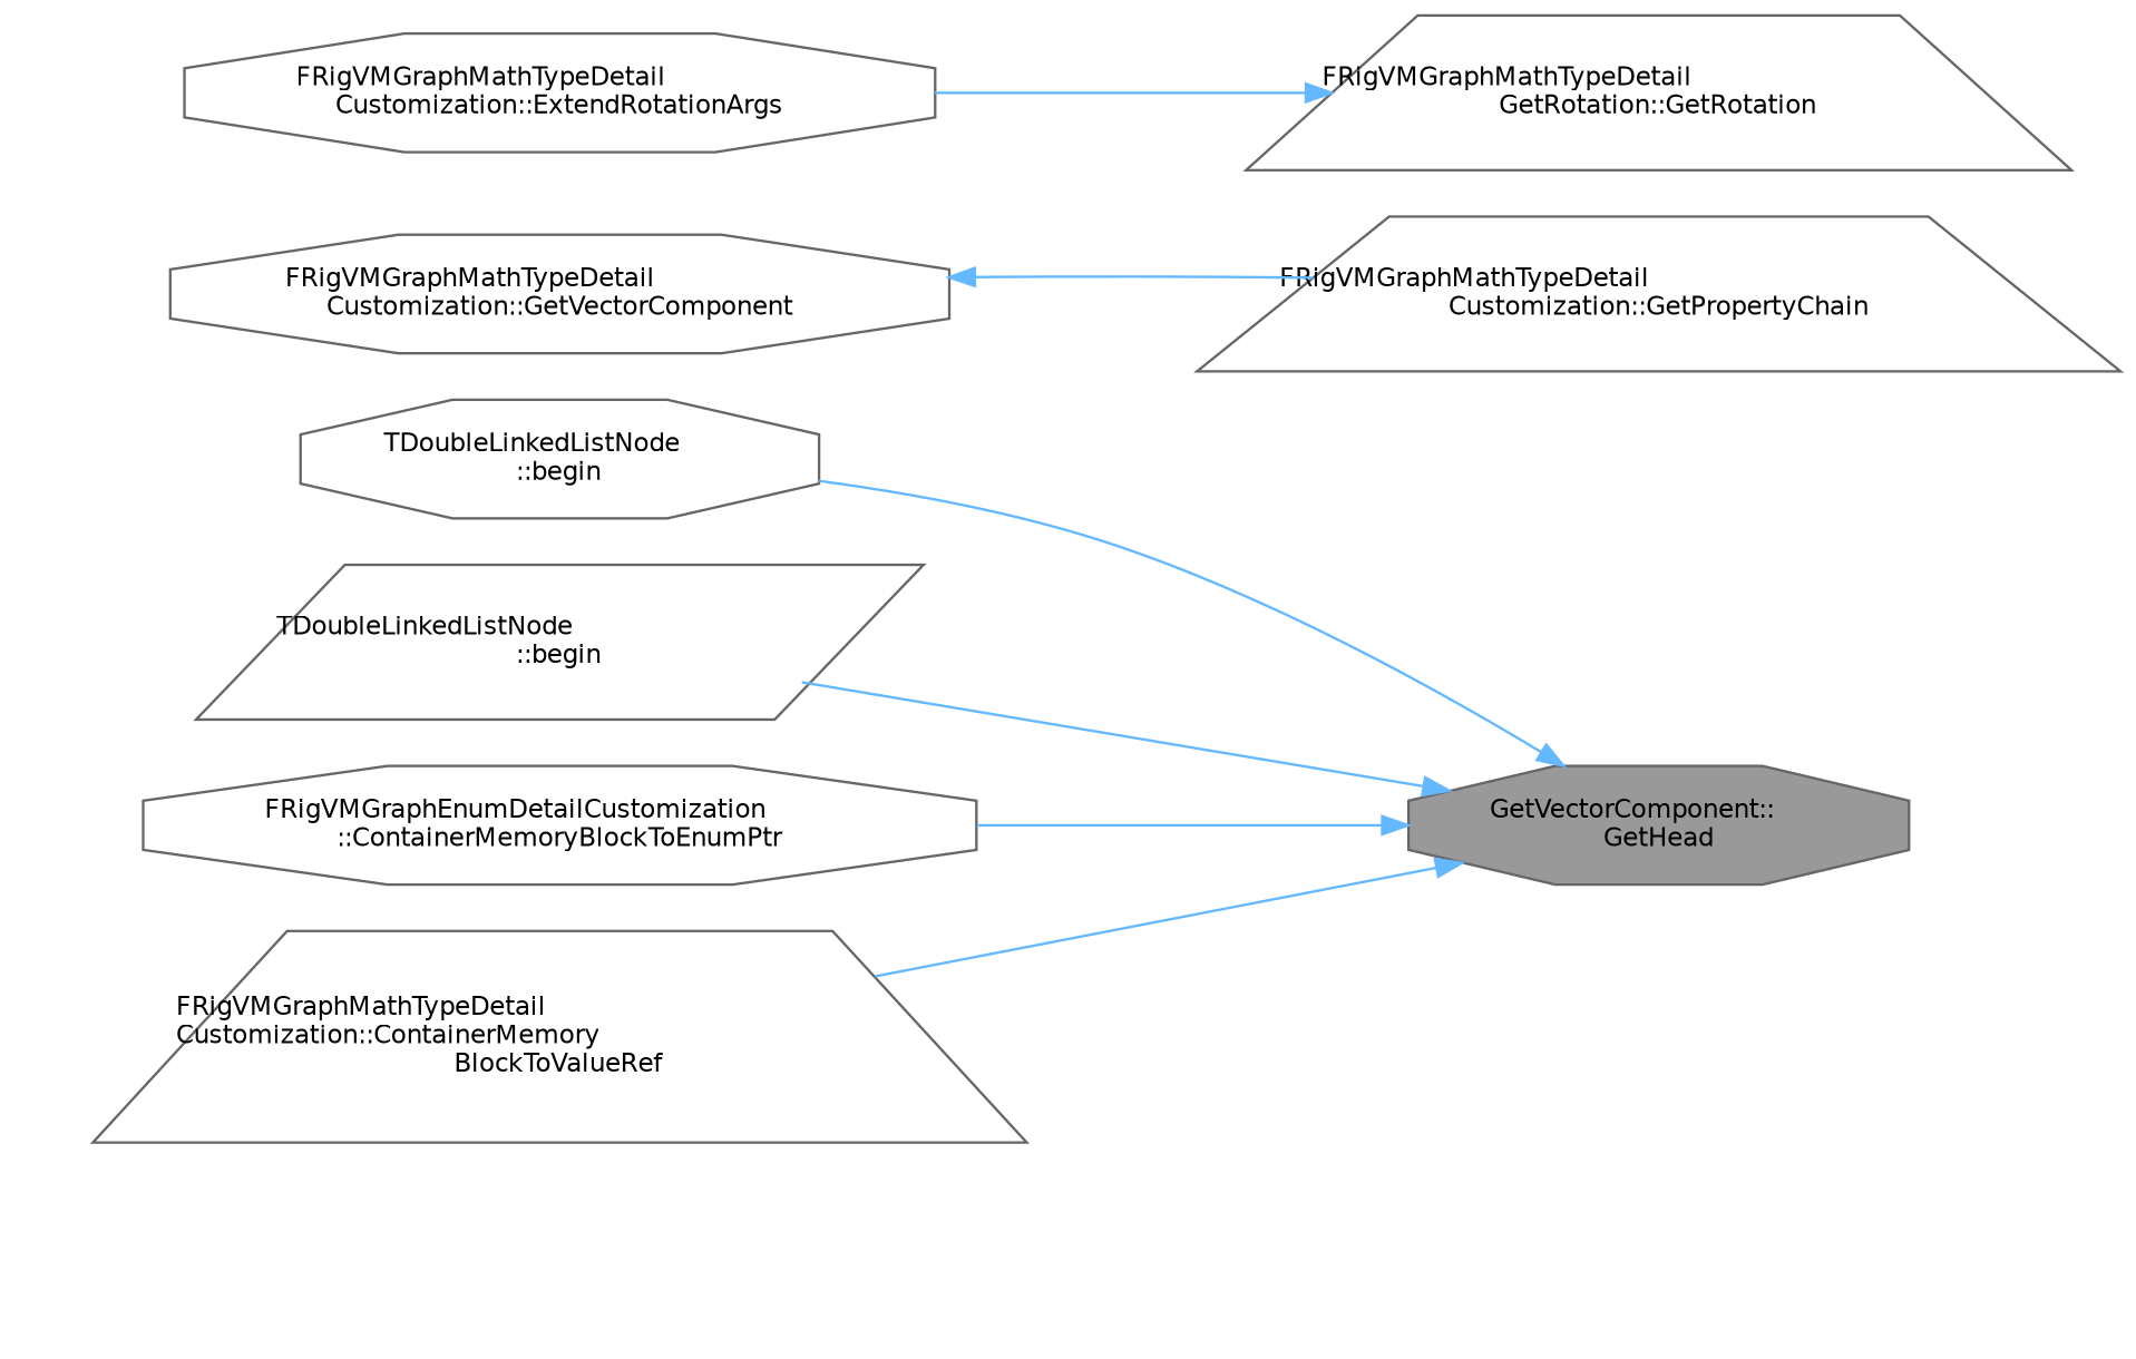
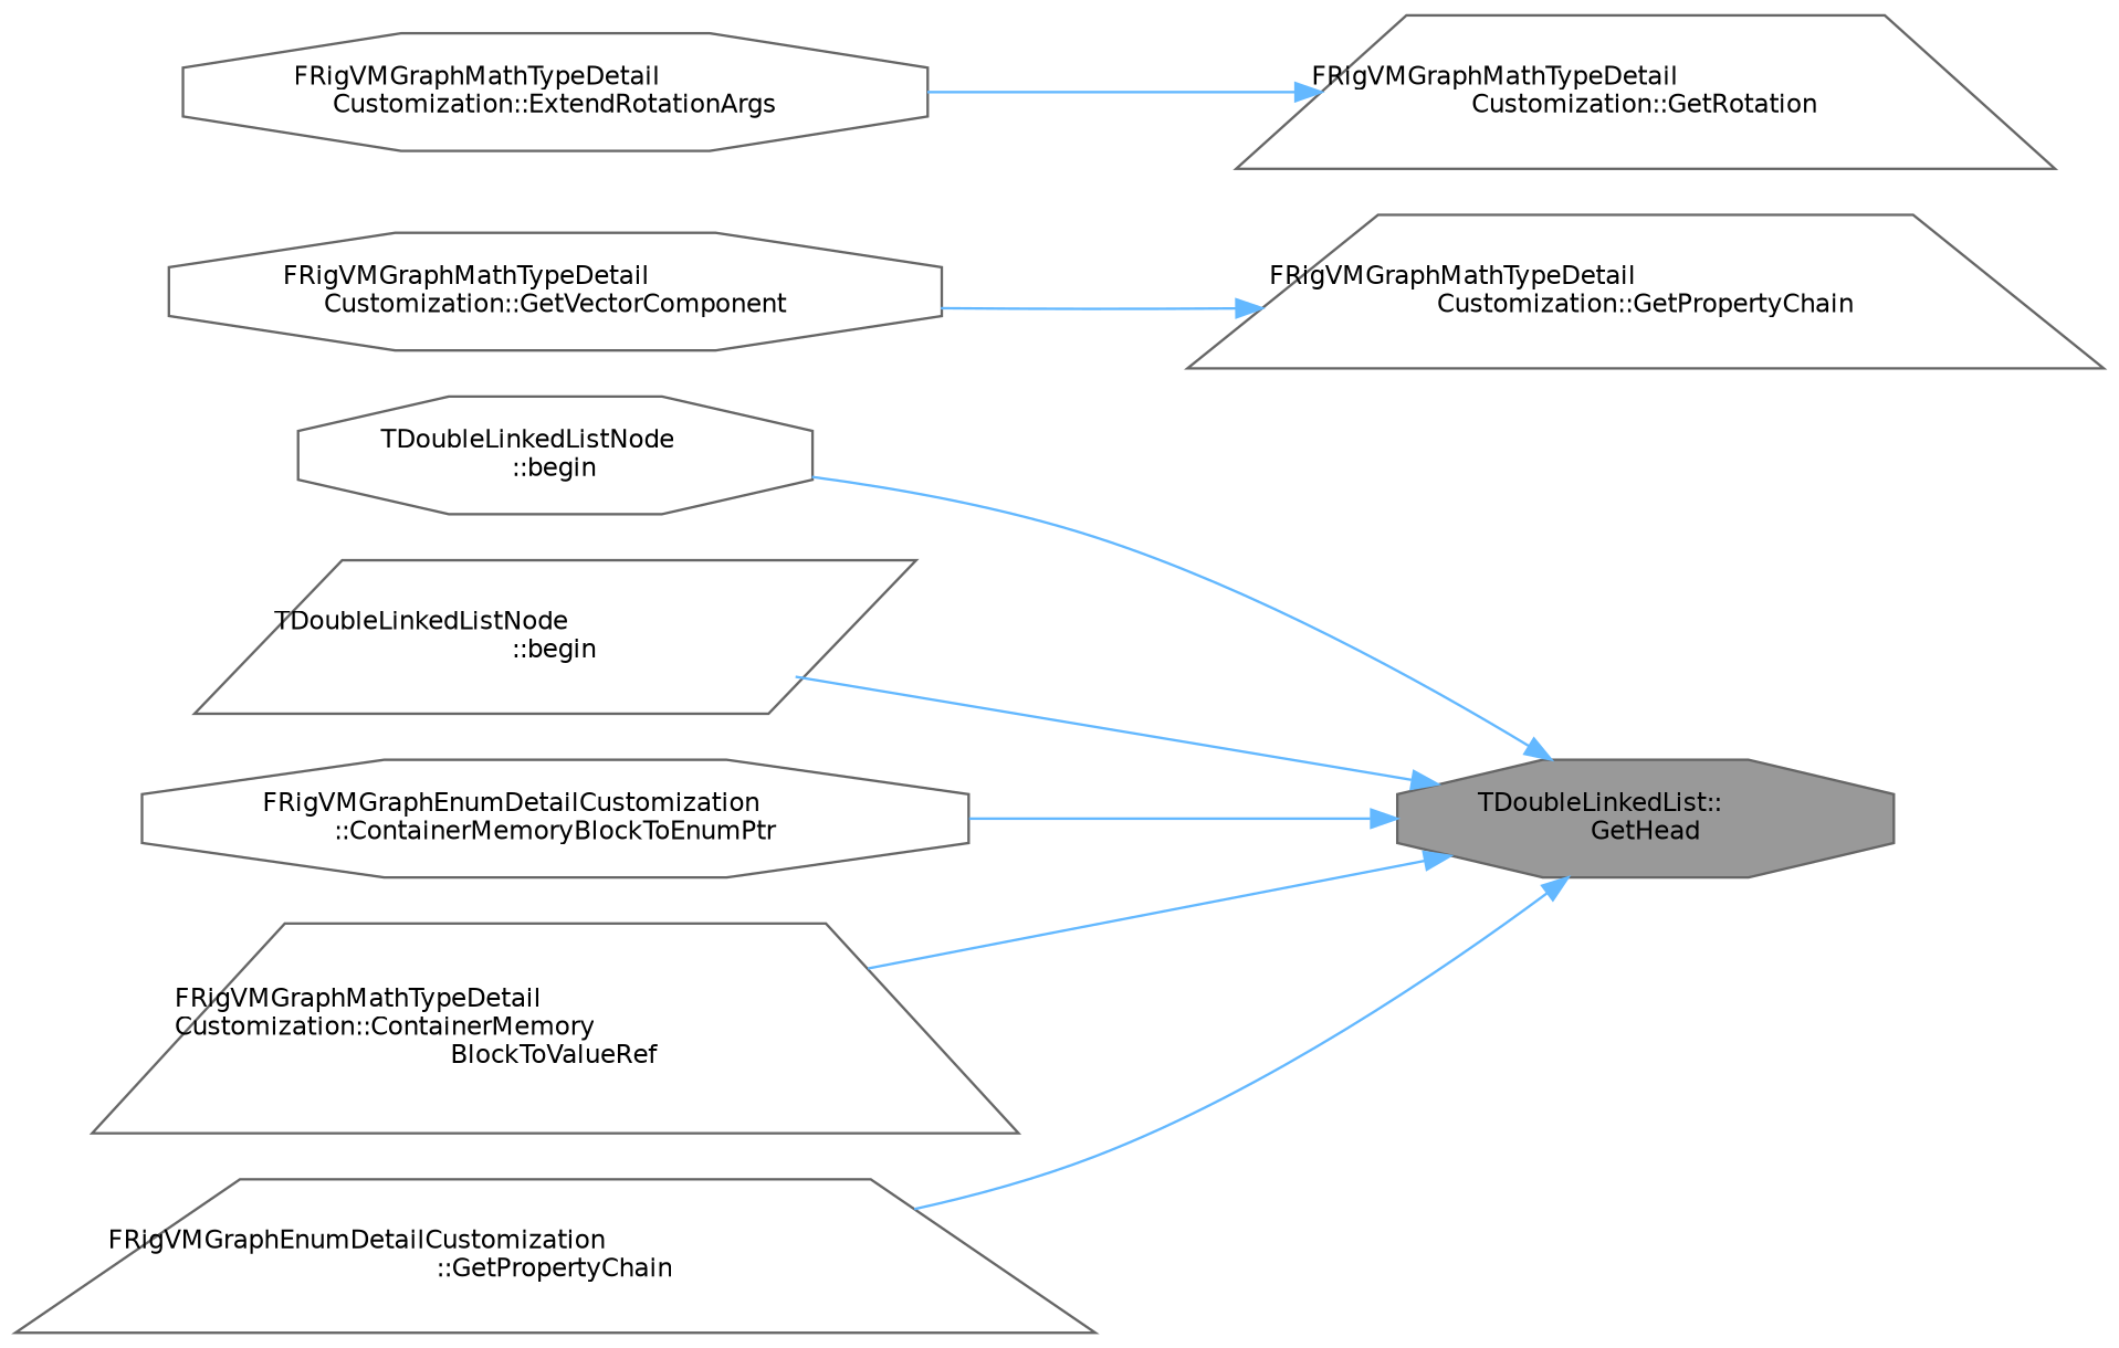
  digraph {
    rankdir=RL
    node [color=grey40 fillcolor=white fontname=Helvetica fontsize=10 shape=octagon style=filled]
    edge [color=steelblue1 dir=back fontname=Helvetica fontsize=10 labelfontname=Helvetica labelfontsize=10 style=solid]
-   n1 [color=gray40 fillcolor=grey60 fontcolor=black height=0.2 label="GetVectorComponent::\lGetHead" width=0.4]
+   n1 [color=gray40 fillcolor=grey60 fontcolor=black height=0.2 label="TDoubleLinkedList::\lGetHead" width=0.4]
    n2 [height=0.2 label="TDoubleLinkedListNode\l::begin" width=0.4]
    n3 [height=0.2 label="TDoubleLinkedListNode\l::begin" shape=parallelogram width=0.4]
    n4 [height=0.2 label="FRigVMGraphEnumDetailCustomization\l::ContainerMemoryBlockToEnumPtr" width=0.4]
    n5 [height=0.2 label="FRigVMGraphMathTypeDetail\lCustomization::ContainerMemory\lBlockToValueRef" shape=trapezium width=0.4]
+   n6 [height=0.2 label="FRigVMGraphEnumDetailCustomization\l::GetPropertyChain" shape=trapezium width=0.4]
    n7 [height=0.2 label="FRigVMGraphMathTypeDetail\lCustomization::GetPropertyChain" shape=trapezium width=0.4]
    n8 [height=0.2 label="FRigVMGraphMathTypeDetail\lCustomization::GetVectorComponent" width=0.4]
-   n9 [height=0.2 label="FRigVMGraphMathTypeDetail\lGetRotation::GetRotation" shape=trapezium width=0.4]
+   n9 [height=0.2 label="FRigVMGraphMathTypeDetail\lCustomization::GetRotation" shape=trapezium width=0.4]
    n10 [height=0.2 label="FRigVMGraphMathTypeDetail\lCustomization::ExtendRotationArgs" width=0.4]
    n1 -> n2
    n1 -> n3
    n1 -> n4
    n1 -> n5
-   n8 -> n7
+   n1 -> n6
+   n7 -> n8
    n9 -> n10
  }
